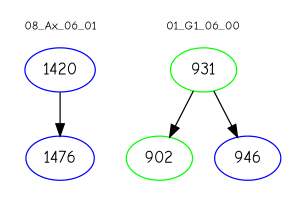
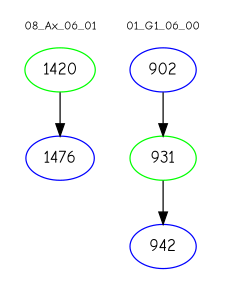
  digraph {
    fontname="Comic Neue"
    node [color=green fontname="Comic Neue"]
    edge [color=black fontname="Comic Neue"]
-   n1 [color=blue label=1420]
+   n1 [label=1420]
    n2 [color=blue label=1476]
    n3 [label=931]
-   n4 [label=902]
-   n5 [color=blue label=946]
+   n4 [color=blue label=902]
+   n5 [color=blue label=942]
    subgraph cluster_1 {
      color=white
      fontsize=10
      label="08_Ax_06_01"
      n1
      n2
    }
    subgraph cluster_2 {
      color=white
      fontsize=10
      label="01_G1_06_00"
      n3
      n4
      n5
    }
    n1 -> n2
-   n3 -> n4
+   n4 -> n3
    n3 -> n5
  }
